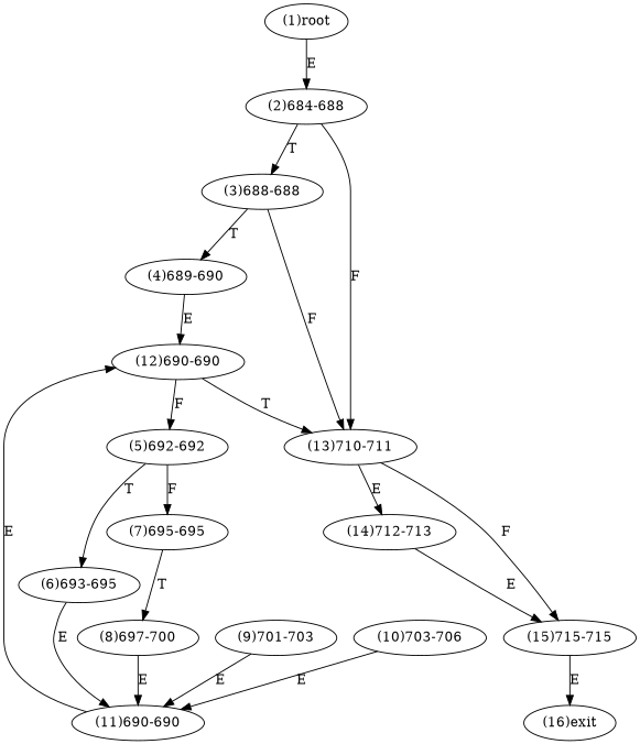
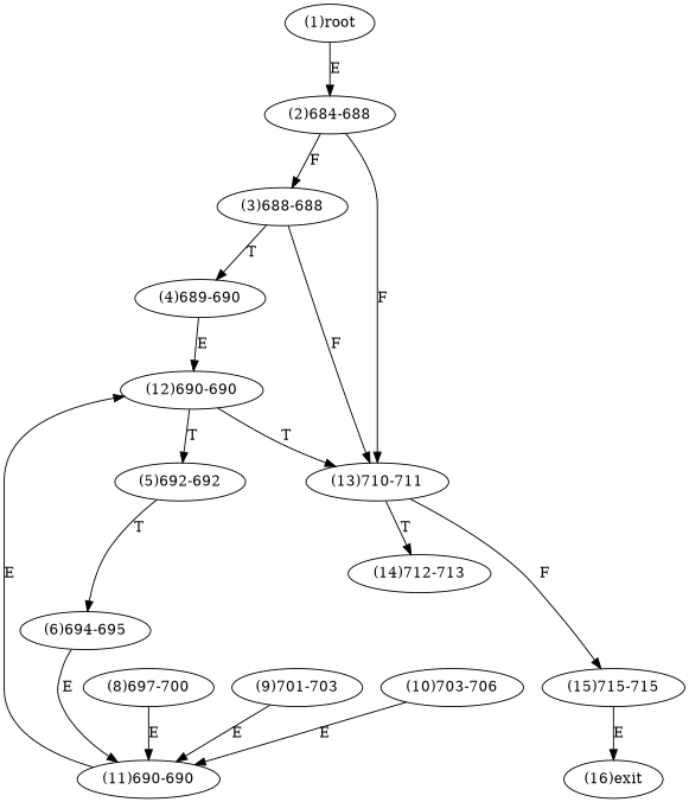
  digraph {
    n1 [label="(1)root"]
    n2 [label="(2)684-688"]
    n3 [label="(3)688-688"]
    n4 [label="(13)710-711"]
    n5 [label="(4)689-690"]
    n6 [label="(14)712-713"]
    n7 [label="(15)715-715"]
    n8 [label="(12)690-690"]
    n9 [label="(5)692-692"]
-   n10 [label="(6)693-695"]
-   n11 [label="(7)695-695"]
+   n10 [label="(6)694-695"]
    n12 [label="(11)690-690"]
    n13 [label="(8)697-700"]
    n14 [label="(9)701-703"]
    n15 [label="(10)703-706"]
    n16 [label="(16)exit"]
    n1 -> n2 [label=E]
-   n2 -> n3 [label=T]
+   n2 -> n3 [label=F]
    n2 -> n4 [label=F]
    n3 -> n4 [label=F]
    n3 -> n5 [label=T]
-   n4 -> n6 [label=E]
+   n4 -> n6 [label=T]
    n4 -> n7 [label=F]
    n5 -> n8 [label=E]
-   n6 -> n7 [label=E]
    n7 -> n16 [label=E]
    n8 -> n4 [label=T]
-   n8 -> n9 [label=F]
+   n8 -> n9 [label=T]
    n9 -> n10 [label=T]
-   n9 -> n11 [label=F]
    n10 -> n12 [label=E]
-   n11 -> n13 [label=T]
    n12 -> n8 [label=E]
    n13 -> n12 [label=E]
    n14 -> n12 [label=E]
    n15 -> n12 [label=E]
  }
